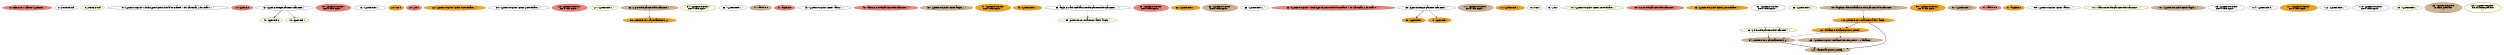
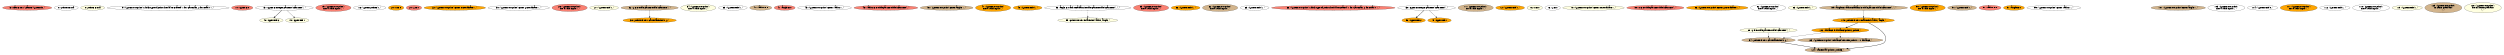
  digraph {
    node [fillcolor=white style=filled]
    edge [style=solid]
    "6 : scan = new Scanner(System.in, )" [fillcolor=salmon]
    "8 : pointA = null"
    "8 : pointB = null" [fillcolor=lightyellow]
    "9 : System.out.print(\"Which type of point should be created (1 for Cartesian, 2 for Polar)? \", )"
    "10 : typeA = 0" [fillcolor=salmon]
    "40 : typeA == 2" [fillcolor=lightyellow]
    "13 : typeA = Integer.parseInt(scan.next(), )"
    "19 : typeA == 1" [fillcolor=lightyellow]
    "15 : System.out.print(\"\nNot a valid input.\", )" [fillcolor=salmon]
-   "16 : System.exit(1, )"
+   "16 : System.exit(1, )" [label="16 : System.pointB(1, )"]
    "20 : x = 0" [fillcolor=orange]
    "20 : y = 0" [fillcolor=salmon]
    "22 : System.out.print(\"Enter x-coordinate: \", )" [fillcolor=orange]
    "30 : System.out.print(\"Enter y-coordinate: \", )"
    "26 : System.out.print(\"\nNot a valid input.\", )" [fillcolor=salmon]
    "27 : System.exit(1, )" [fillcolor=lightyellow]
    "32 : y = Double.parseDouble(scan.next(), )" [fillcolor=tan]
    "38 : pointA = new CartesianPoint(x, y, )" [fillcolor=orange]
    "34 : System.out.print(\"\nNot a valid input.\", )" [fillcolor=lightyellow]
    "35 : System.exit(1, )"
    "41 : radius = 0" [fillcolor=tan]
    "41 : angle = 0" [fillcolor=salmon]
    "43 : System.out.print(\"Enter radius: \", )"
    "45 : radius = Double.parseDouble(scan.next(), )" [fillcolor=salmon]
    "51 : System.out.print(\"Enter angle: \", )" [fillcolor=tan]
    "47 : System.out.print(\"\nNot a valid input.\", )" [fillcolor=orange]
    "48 : System.exit(1, )" [fillcolor=orange]
    "59 : pointA = new PolarPoint(radius, angle, )" [fillcolor=lightyellow]
    "53 : angle = Math.toRadians(Double.parseDouble(scan.next(), ), )"
    "55 : System.out.print(\"\nNot a valid input.\", )" [fillcolor=salmon]
    "56 : System.exit(1, )" [fillcolor=orange]
    "62 : System.out.print(\"\nNot a valid input.\", )" [fillcolor=tan]
    "63 : System.exit(1, )"
    "66 : System.out.print(\"Which type of point should be created (1 for Cartesian, 2 for Polar)? \", )" [fillcolor=salmon]
    "96 : typeA == 2" [fillcolor=orange]
    "69 : typeA = Integer.parseInt(scan.next(), )"
    "75 : typeA == 1" [fillcolor=orange]
    "71 : System.out.print(\"\nNot a valid input.\", )" [fillcolor=tan]
    "72 : System.exit(1, )" [fillcolor=orange]
    "76 : x = 0" [fillcolor=lightyellow]
    "76 : y = 0"
    "78 : System.out.print(\"Enter x-coordinate: \", )" [fillcolor=lightyellow]
    "80 : x = Double.parseDouble(scan.next(), )" [fillcolor=salmon]
    "86 : System.out.print(\"Enter y-coordinate: \", )" [fillcolor=orange]
    "82 : System.out.print(\"\nNot a valid input.\", )"
    "83 : System.exit(1, )" [fillcolor=lightyellow]
    "88 : y = Double.parseDouble(scan.next(), )" [fillcolor=lightyellow]
    "94 : pointB = new CartesianPoint(x, y, )" [fillcolor=tan]
    "124 : sameQuad(pointA, pointB, )" [fillcolor=tan]
    "122 : distance = distance(pointA, pointB, )" [fillcolor=orange]
    "123 : System.out.print(\"Distance between points: \" + distance, )" [fillcolor=tan]
    "90 : System.out.print(\"\nNot a valid input.\", )" [fillcolor=orange]
    "91 : System.exit(1, )" [fillcolor=tan]
    "97 : radius = 0" [fillcolor=salmon]
    "97 : angle = 0" [fillcolor=orange]
    "99 : System.out.print(\"Enter radius: \", )"
-   "101 : radius = Double.parseDouble(scan.next(), )" [fillcolor=lightyellow]
    "107 : System.out.print(\"Enter angle: \", )" [fillcolor=tan]
    "103 : System.out.print(\"\nNot a valid input.\", )"
    n60 [label="104 : System.exit(0, )"]
    "109 : angle = Math.toRadians(Double.parseDouble(scan.next(), ), )" [fillcolor=tan]
    "115 : pointB = new PolarPoint(radius, angle, )" [fillcolor=orange]
    "111 : System.out.print(\"\nNot a valid input.\", )" [fillcolor=orange]
    "112 : System.exit(1, )"
    "118 : System.out.print(\"\nNot a valid input.\", )"
    "119 : System.exit(1, )" [fillcolor=lightyellow]
    "125 : System.out.print(\"\nIn same quadrant.\n\", )" [fillcolor=tan]
    "128 : System.out.print(\"\nNot in same quadrant.\n\", )" [fillcolor=lightyellow]
    "13 : typeA = Integer.parseInt(scan.next(), )" -> "40 : typeA == 2" [style=bold]
    "13 : typeA = Integer.parseInt(scan.next(), )" -> "19 : typeA == 1"
    "32 : y = Double.parseDouble(scan.next(), )" -> "38 : pointA = new CartesianPoint(x, y, )"
    "53 : angle = Math.toRadians(Double.parseDouble(scan.next(), ), )" -> "59 : pointA = new PolarPoint(radius, angle, )" [style=dashed]
    "69 : typeA = Integer.parseInt(scan.next(), )" -> "96 : typeA == 2" [style=bold]
    "69 : typeA = Integer.parseInt(scan.next(), )" -> "75 : typeA == 1"
    "88 : y = Double.parseDouble(scan.next(), )" -> "94 : pointB = new CartesianPoint(x, y, )"
    "94 : pointB = new CartesianPoint(x, y, )" -> "124 : sameQuad(pointA, pointB, )" [style=bold]
    "122 : distance = distance(pointA, pointB, )" -> "94 : pointB = new CartesianPoint(x, y, )"
    "122 : distance = distance(pointA, pointB, )" -> "123 : System.out.print(\"Distance between points: \" + distance, )" [style=dashed]
    "109 : angle = Math.toRadians(Double.parseDouble(scan.next(), ), )" -> "115 : pointB = new PolarPoint(radius, angle, )"
    "115 : pointB = new PolarPoint(radius, angle, )" -> "124 : sameQuad(pointA, pointB, )" [style=bold]
    "115 : pointB = new PolarPoint(radius, angle, )" -> "122 : distance = distance(pointA, pointB, )" [style=bold]
  }
